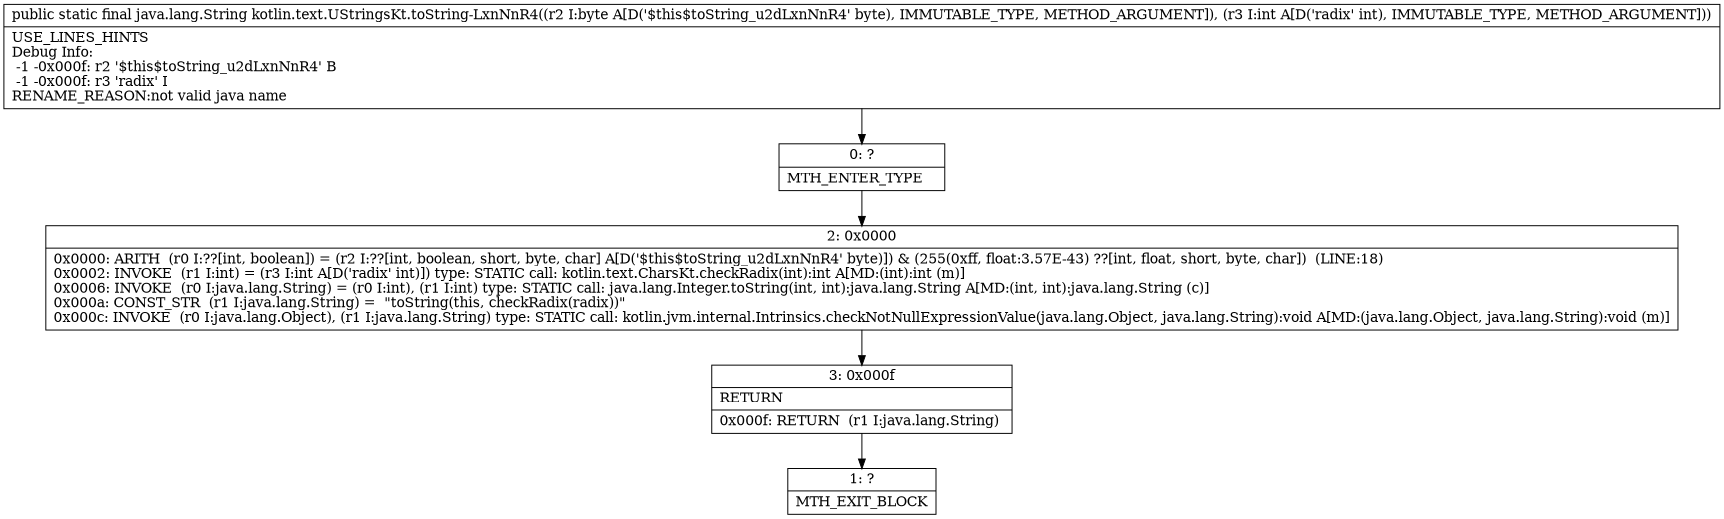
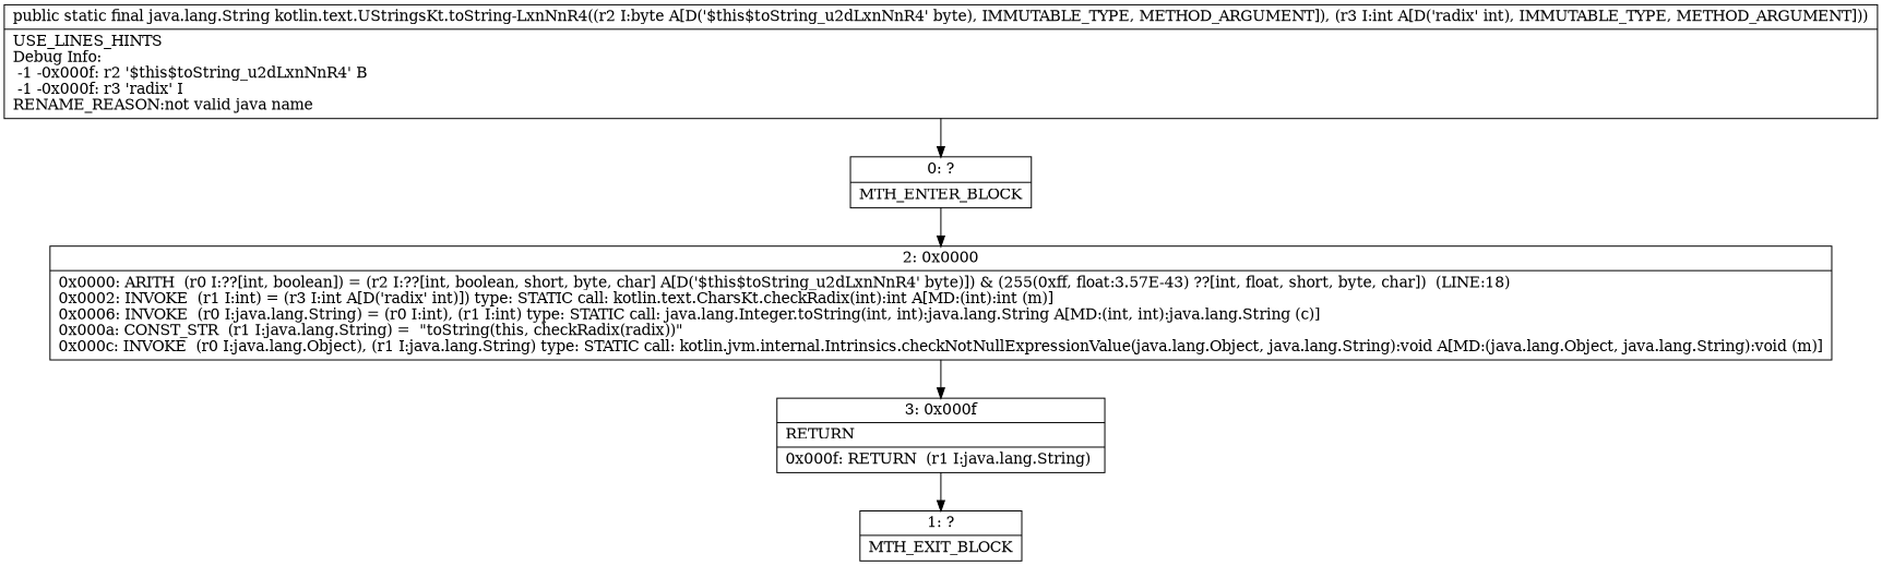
  digraph {
    node [shape=record]
-   n1 [label="{0\:\ ?|MTH_ENTER_TYPE\l}"]
+   n1 [label="{0\:\ ?|MTH_ENTER_BLOCK\l}"]
    n2 [label="{2\:\ 0x0000|0x0000: ARITH  (r0 I:??[int, boolean]) = (r2 I:??[int, boolean, short, byte, char] A[D('$this$toString_u2dLxnNnR4' byte)]) & (255(0xff, float:3.57E\-43) ??[int, float, short, byte, char])  (LINE:18)\l0x0002: INVOKE  (r1 I:int) = (r3 I:int A[D('radix' int)]) type: STATIC call: kotlin.text.CharsKt.checkRadix(int):int A[MD:(int):int (m)]\l0x0006: INVOKE  (r0 I:java.lang.String) = (r0 I:int), (r1 I:int) type: STATIC call: java.lang.Integer.toString(int, int):java.lang.String A[MD:(int, int):java.lang.String (c)]\l0x000a: CONST_STR  (r1 I:java.lang.String) =  \"toString(this, checkRadix(radix))\" \l0x000c: INVOKE  (r0 I:java.lang.Object), (r1 I:java.lang.String) type: STATIC call: kotlin.jvm.internal.Intrinsics.checkNotNullExpressionValue(java.lang.Object, java.lang.String):void A[MD:(java.lang.Object, java.lang.String):void (m)]\l}"]
    n3 [label="{3\:\ 0x000f|RETURN\l|0x000f: RETURN  (r1 I:java.lang.String) \l}"]
    n4 [label="{1\:\ ?|MTH_EXIT_BLOCK\l}"]
    n5 [label="{public static final java.lang.String kotlin.text.UStringsKt.toString\-LxnNnR4((r2 I:byte A[D('$this$toString_u2dLxnNnR4' byte), IMMUTABLE_TYPE, METHOD_ARGUMENT]), (r3 I:int A[D('radix' int), IMMUTABLE_TYPE, METHOD_ARGUMENT]))  | USE_LINES_HINTS\lDebug Info:\l  \-1 \-0x000f: r2 '$this$toString_u2dLxnNnR4' B\l  \-1 \-0x000f: r3 'radix' I\lRENAME_REASON:not valid java name\l}"]
    n1 -> n2
    n2 -> n3
    n3 -> n4
    n5 -> n1
  }
